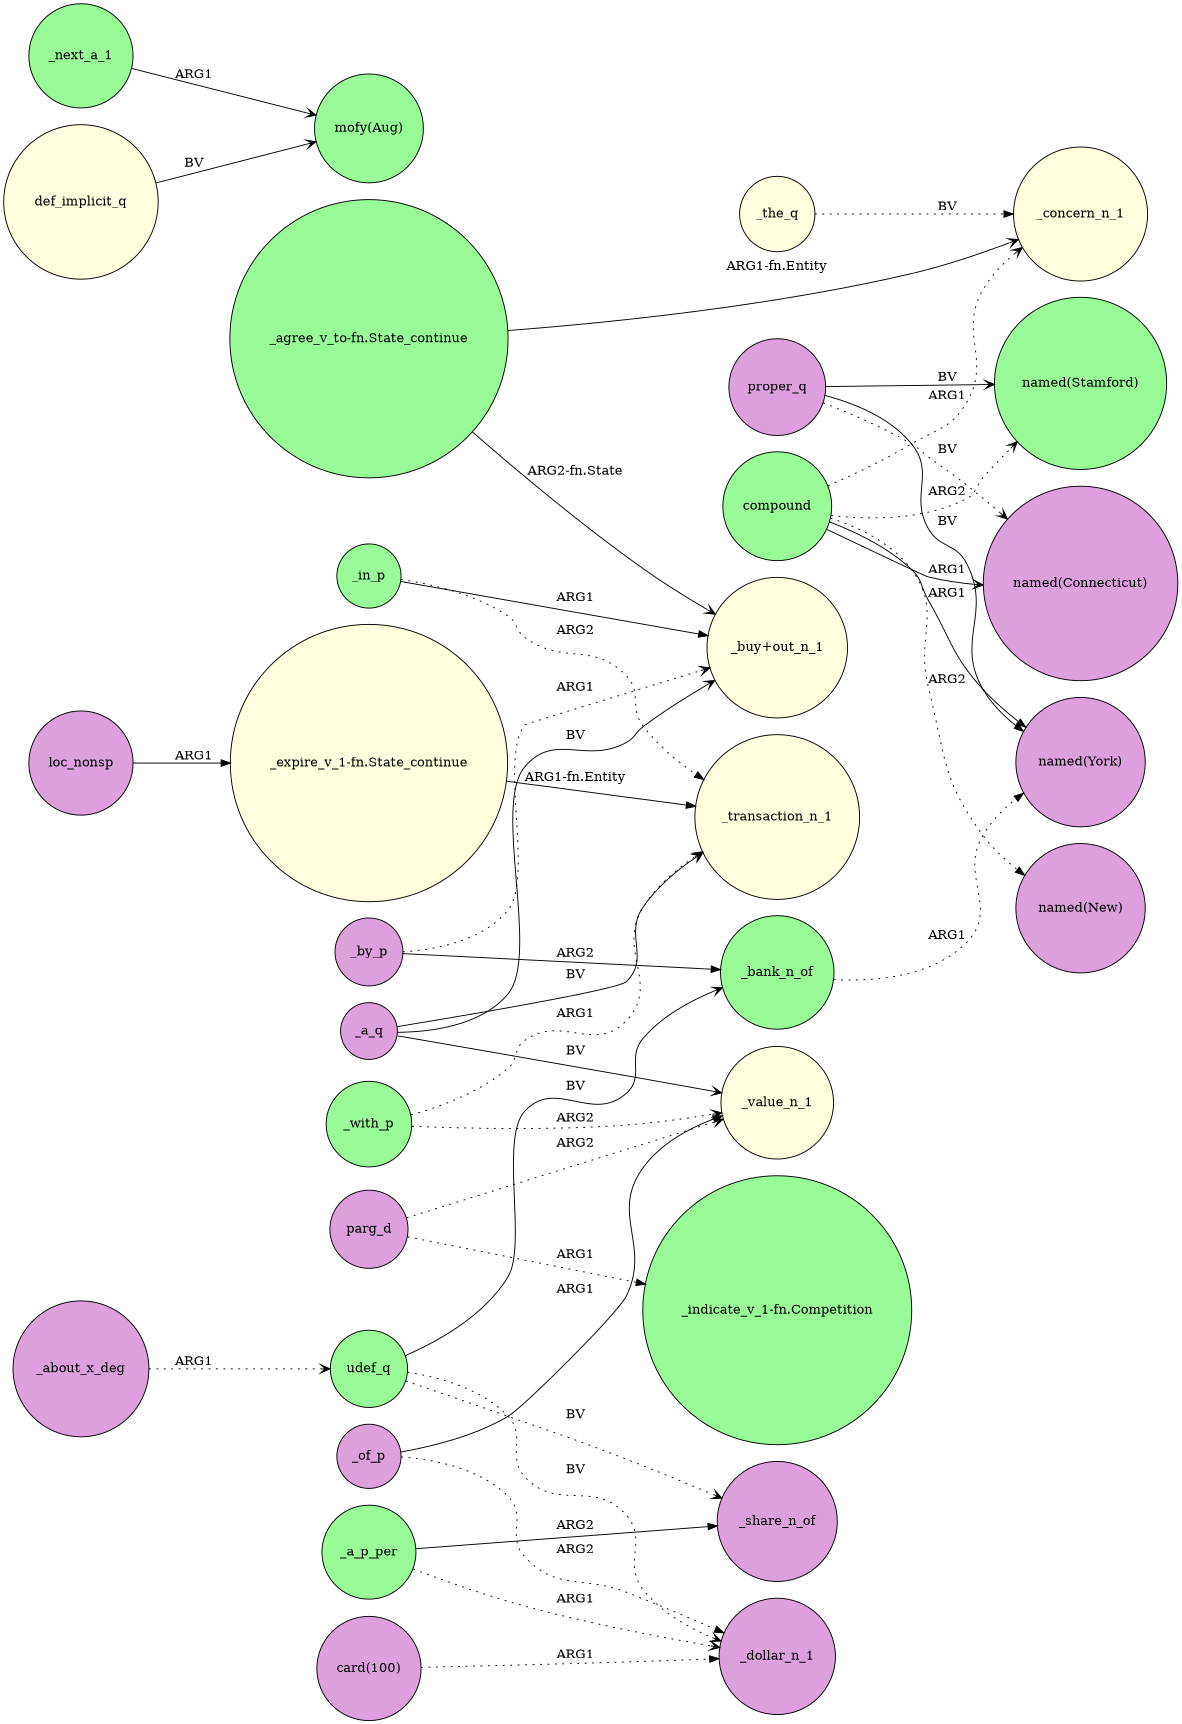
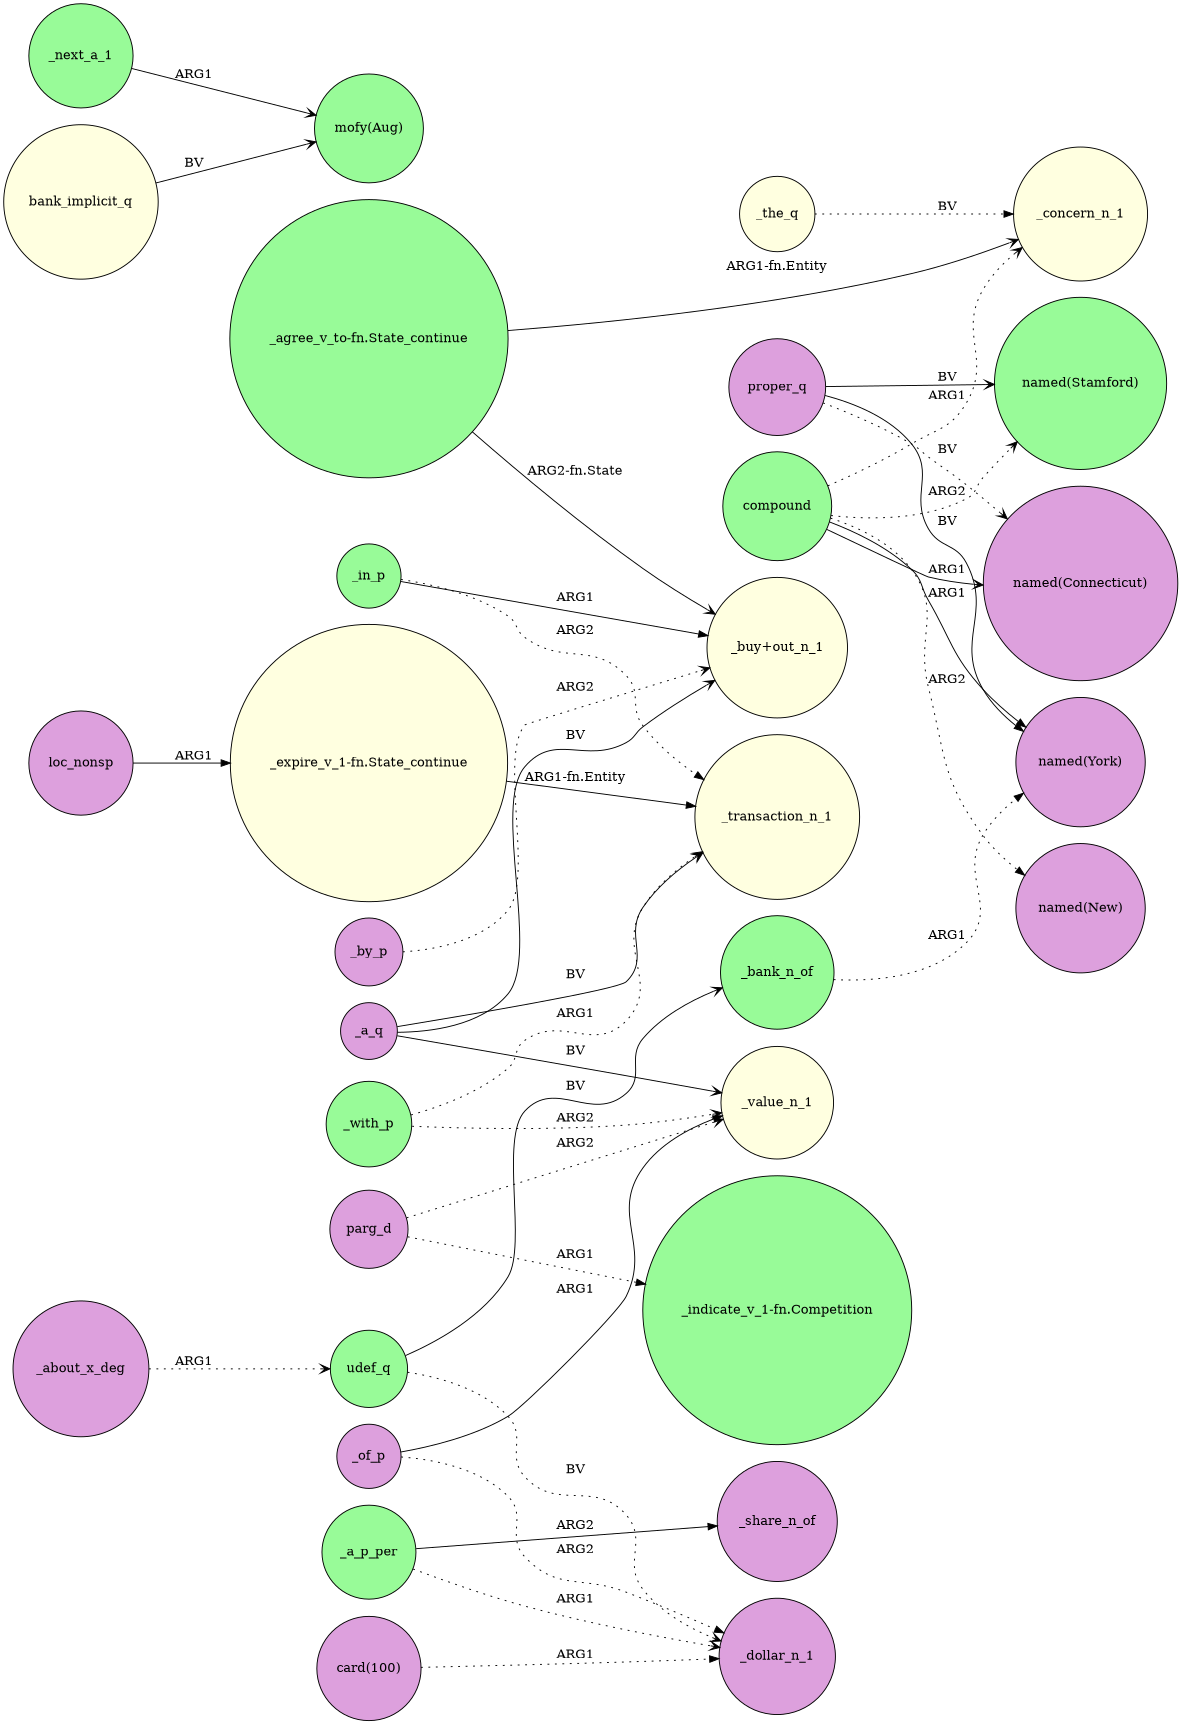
  digraph {
    rankdir=LR
    node [fillcolor=plum shape=circle style=filled]
    edge [arrowhead=vee style=dotted]
    _bank_n_of [fillcolor=palegreen]
    "named(York)"
    udef_q [fillcolor=palegreen]
    _dollar_n_1
    _share_n_of
    _by_p
    "_buy+out_n_1" [fillcolor=lightyellow]
    _the_q [fillcolor=lightyellow]
    _concern_n_1 [fillcolor=lightyellow]
    proper_q
    "named(Connecticut)"
    "named(Stamford)" [fillcolor=palegreen]
    compound [fillcolor=palegreen]
    "named(New)"
    _a_q
    _transaction_n_1 [fillcolor=lightyellow]
    _value_n_1 [fillcolor=lightyellow]
    _with_p [fillcolor=palegreen]
    "_expire_v_1-fn.State_continue" [fillcolor=lightyellow]
    loc_nonsp
    "mofy(Aug)" [fillcolor=palegreen]
    parg_d
    "_indicate_v_1-fn.Competition" [fillcolor=palegreen]
    _about_x_deg
    _next_a_1 [fillcolor=palegreen]
    _a_p_per [fillcolor=palegreen]
    _in_p [fillcolor=palegreen]
    "card(100)"
    _of_p
    "_agree_v_to-fn.State_continue" [fillcolor=palegreen]
-   def_implicit_q [fillcolor=lightyellow]
+   def_implicit_q [fillcolor=lightyellow label=bank_implicit_q]
    _bank_n_of -> "named(York)" [arrowhead=normal label=ARG1]
    udef_q -> _bank_n_of [label=BV style=solid]
    udef_q -> _dollar_n_1 [label=BV]
-   udef_q -> _share_n_of [label=BV]
-   _by_p -> _bank_n_of [arrowhead=normal label=ARG2 style=solid]
-   _by_p -> "_buy+out_n_1" [label=ARG1]
+   _by_p -> "_buy+out_n_1" [label=ARG2]
    _the_q -> _concern_n_1 [arrowhead=normal label=BV]
    proper_q -> "named(York)" [arrowhead=normal label=BV style=solid]
    proper_q -> "named(Connecticut)" [label=BV]
    proper_q -> "named(Stamford)" [label=BV style=solid]
    compound -> "named(York)" [arrowhead=normal label=ARG1 style=solid]
    compound -> _concern_n_1 [label=ARG1]
    compound -> "named(Connecticut)" [label=ARG1 style=solid]
    compound -> "named(Stamford)" [label=ARG2]
    compound -> "named(New)" [arrowhead=normal label=ARG2]
    _a_q -> "_buy+out_n_1" [label=BV style=solid]
    _a_q -> _transaction_n_1 [label=BV style=solid]
    _a_q -> _value_n_1 [label=BV style=solid]
    _with_p -> _transaction_n_1 [label=ARG1]
    _with_p -> _value_n_1 [label=ARG2]
    "_expire_v_1-fn.State_continue" -> _transaction_n_1 [arrowhead=normal label="ARG1-fn.Entity" style=solid]
    loc_nonsp -> "_expire_v_1-fn.State_continue" [arrowhead=normal label=ARG1 style=solid]
    parg_d -> _value_n_1 [label=ARG2]
    parg_d -> "_indicate_v_1-fn.Competition" [arrowhead=normal label=ARG1]
    _about_x_deg -> udef_q [label=ARG1]
    _next_a_1 -> "mofy(Aug)" [label=ARG1 style=solid]
    _a_p_per -> _dollar_n_1 [label=ARG1]
    _a_p_per -> _share_n_of [arrowhead=normal label=ARG2 style=solid]
    _in_p -> "_buy+out_n_1" [arrowhead=normal label=ARG1 style=solid]
    _in_p -> _transaction_n_1 [arrowhead=normal label=ARG2]
    "card(100)" -> _dollar_n_1 [arrowhead=normal label=ARG1]
    _of_p -> _dollar_n_1 [arrowhead=normal label=ARG2]
    _of_p -> _value_n_1 [arrowhead=normal label=ARG1 style=solid]
    "_agree_v_to-fn.State_continue" -> "_buy+out_n_1" [label="ARG2-fn.State" style=solid]
    "_agree_v_to-fn.State_continue" -> _concern_n_1 [label="ARG1-fn.Entity" style=solid]
    def_implicit_q -> "mofy(Aug)" [label=BV style=solid]
  }
